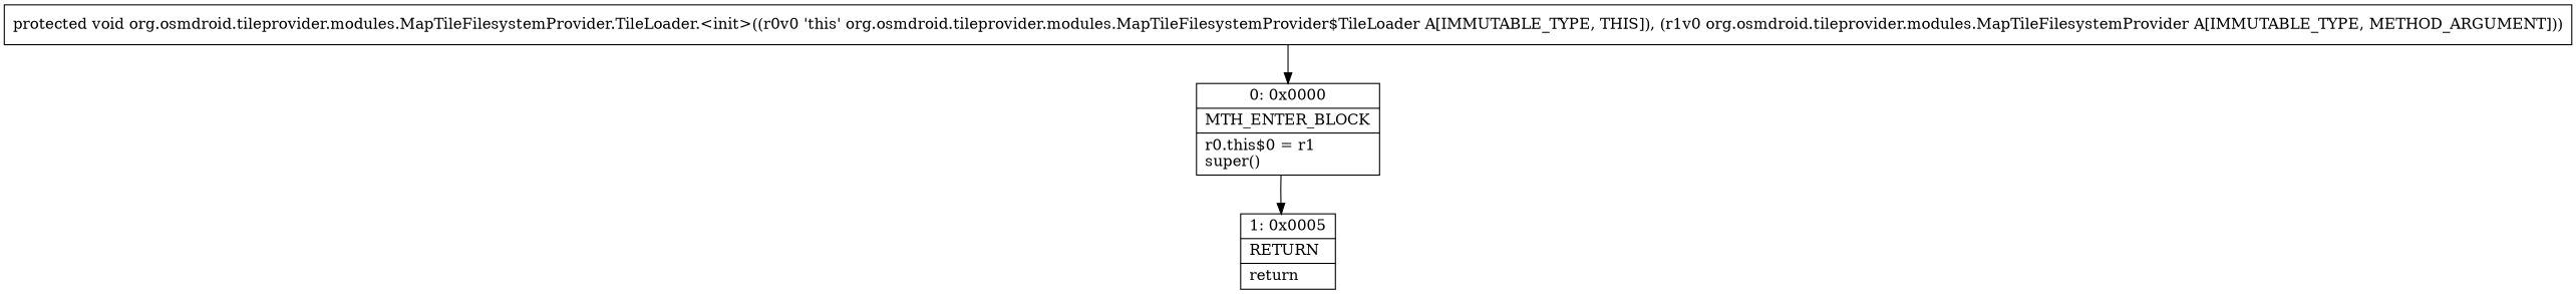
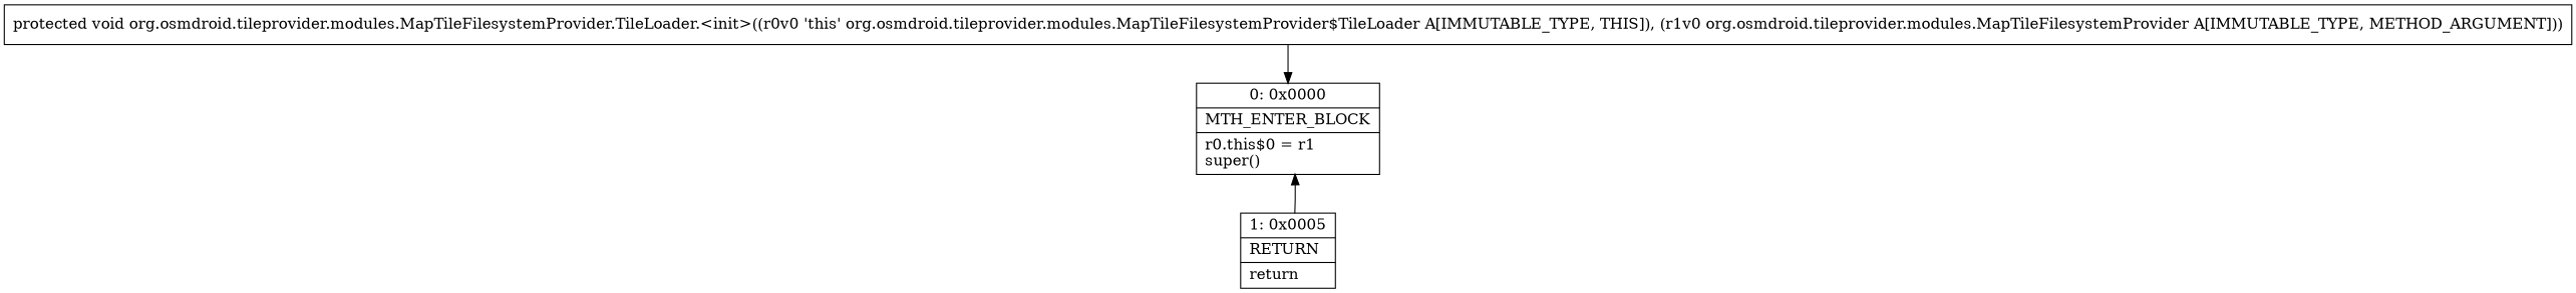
  digraph {
    node [shape=record]
    n1 [label="{0\:\ 0x0000|MTH_ENTER_BLOCK\l|r0.this$0 = r1\lsuper()\l}"]
    n2 [label="{1\:\ 0x0005|RETURN\l|return\l}"]
    n3 [label="{protected void org.osmdroid.tileprovider.modules.MapTileFilesystemProvider.TileLoader.\<init\>((r0v0 'this' org.osmdroid.tileprovider.modules.MapTileFilesystemProvider$TileLoader A[IMMUTABLE_TYPE, THIS]), (r1v0 org.osmdroid.tileprovider.modules.MapTileFilesystemProvider A[IMMUTABLE_TYPE, METHOD_ARGUMENT])) }"]
-   n1 -> n2
+   n2 -> n1
    n3 -> n1
  }
